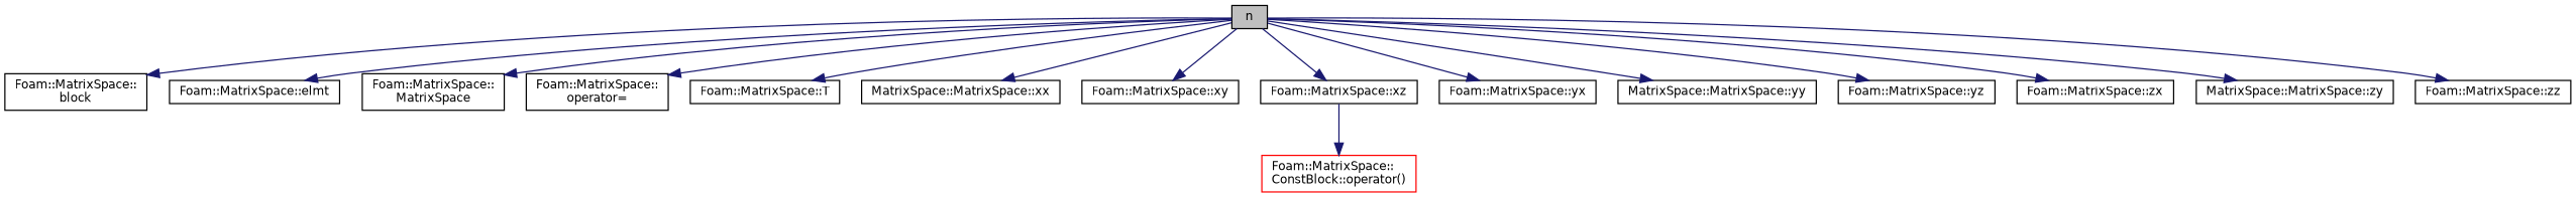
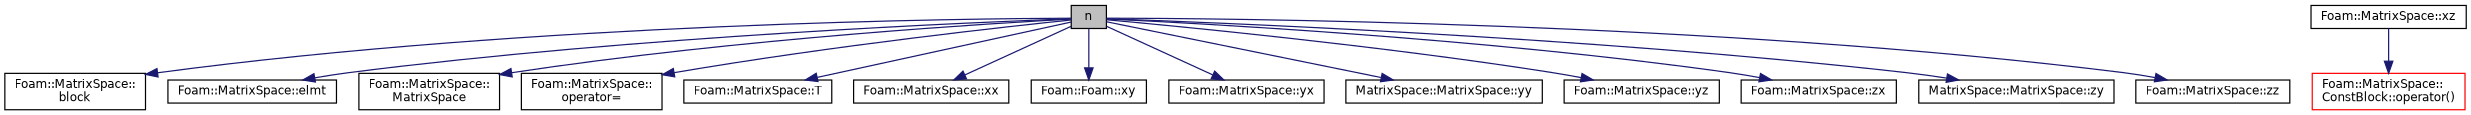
  digraph {
    rankdir=TB
    node [color=black fontname=Helvetica fontsize=10 shape=record]
    edge [color=midnightblue fontname=Helvetica fontsize=10 labelfontname=Helvetica labelfontsize=10 style=solid]
    n1 [fillcolor=grey75 fontcolor=black height=0.2 label=n style=filled width=0.4]
    n2 [height=0.2 label="Foam::MatrixSpace::\lblock" width=0.4]
    n3 [height=0.2 label="Foam::MatrixSpace::elmt" width=0.4]
    n4 [height=0.2 label="Foam::MatrixSpace::\lMatrixSpace" width=0.4]
    n5 [height=0.2 label="Foam::MatrixSpace::\loperator=" width=0.4]
    n6 [height=0.2 label="Foam::MatrixSpace::T" width=0.4]
-   n7 [height=0.2 label="MatrixSpace::MatrixSpace::xx" width=0.4]
-   n8 [height=0.2 label="Foam::MatrixSpace::xy" width=0.4]
+   n7 [height=0.2 label="Foam::MatrixSpace::xx" width=0.4]
+   n8 [height=0.2 label="Foam::Foam::xy" width=0.4]
    n9 [height=0.2 label="Foam::MatrixSpace::xz" width=0.4]
    n10 [height=0.2 label="Foam::MatrixSpace::yx" width=0.4]
    n11 [height=0.2 label="MatrixSpace::MatrixSpace::yy" width=0.4]
    n12 [height=0.2 label="Foam::MatrixSpace::yz" width=0.4]
    n13 [height=0.2 label="Foam::MatrixSpace::zx" width=0.4]
    n14 [height=0.2 label="MatrixSpace::MatrixSpace::zy" width=0.4]
    n15 [height=0.2 label="Foam::MatrixSpace::zz" width=0.4]
    n16 [color=red height=0.2 label="Foam::MatrixSpace::\lConstBlock::operator()" width=0.4]
    n1 -> n2
    n1 -> n3
    n1 -> n4
    n1 -> n5
    n1 -> n6
    n1 -> n7
    n1 -> n8
-   n1 -> n9
    n1 -> n10
    n1 -> n11
    n1 -> n12
    n1 -> n13
    n1 -> n14
    n1 -> n15
    n9 -> n16
  }
